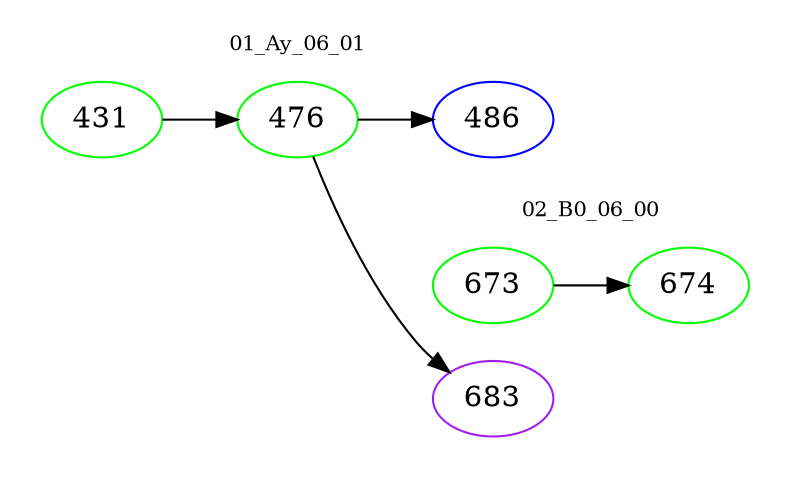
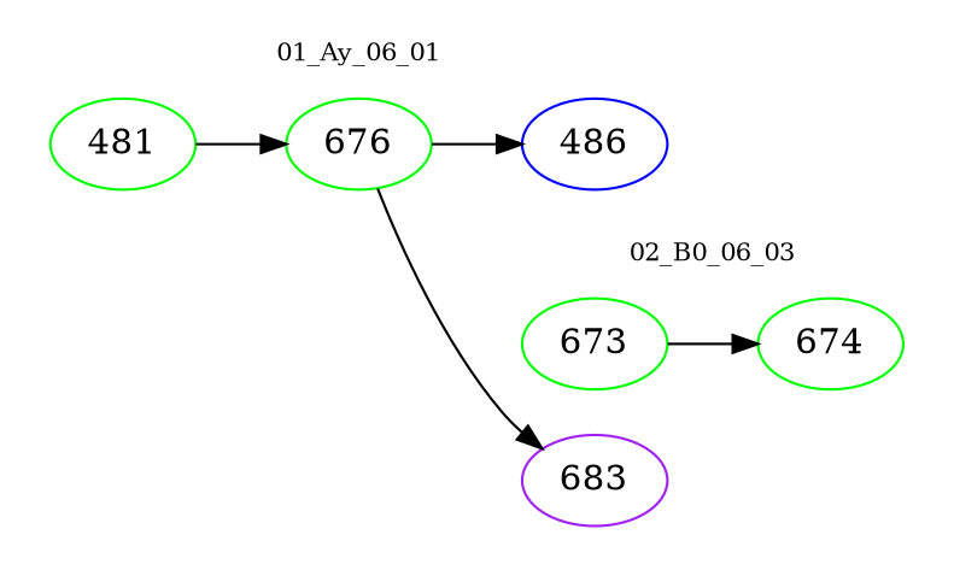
  digraph {
    rankdir=LR
    node [color=green]
    edge [color=black]
-   n1 [label=431]
-   n2 [label=476]
+   n1 [label=481]
+   n2 [label=676]
    n3 [color=blue label=486]
    n4 [label=673]
    n5 [label=674]
    n6 [color=purple label=683]
    subgraph cluster_1 {
      color=white
      fontsize=10
      label="01_Ay_06_01"
      n1
      n2
      n3
    }
    subgraph cluster_2 {
      color=white
      fontsize=10
-     label="02_B0_06_00"
+     label="02_B0_06_03"
      n4
      n5
      n6
    }
    n1 -> n2
    n2 -> n3
    n2 -> n6
    n4 -> n5
  }
